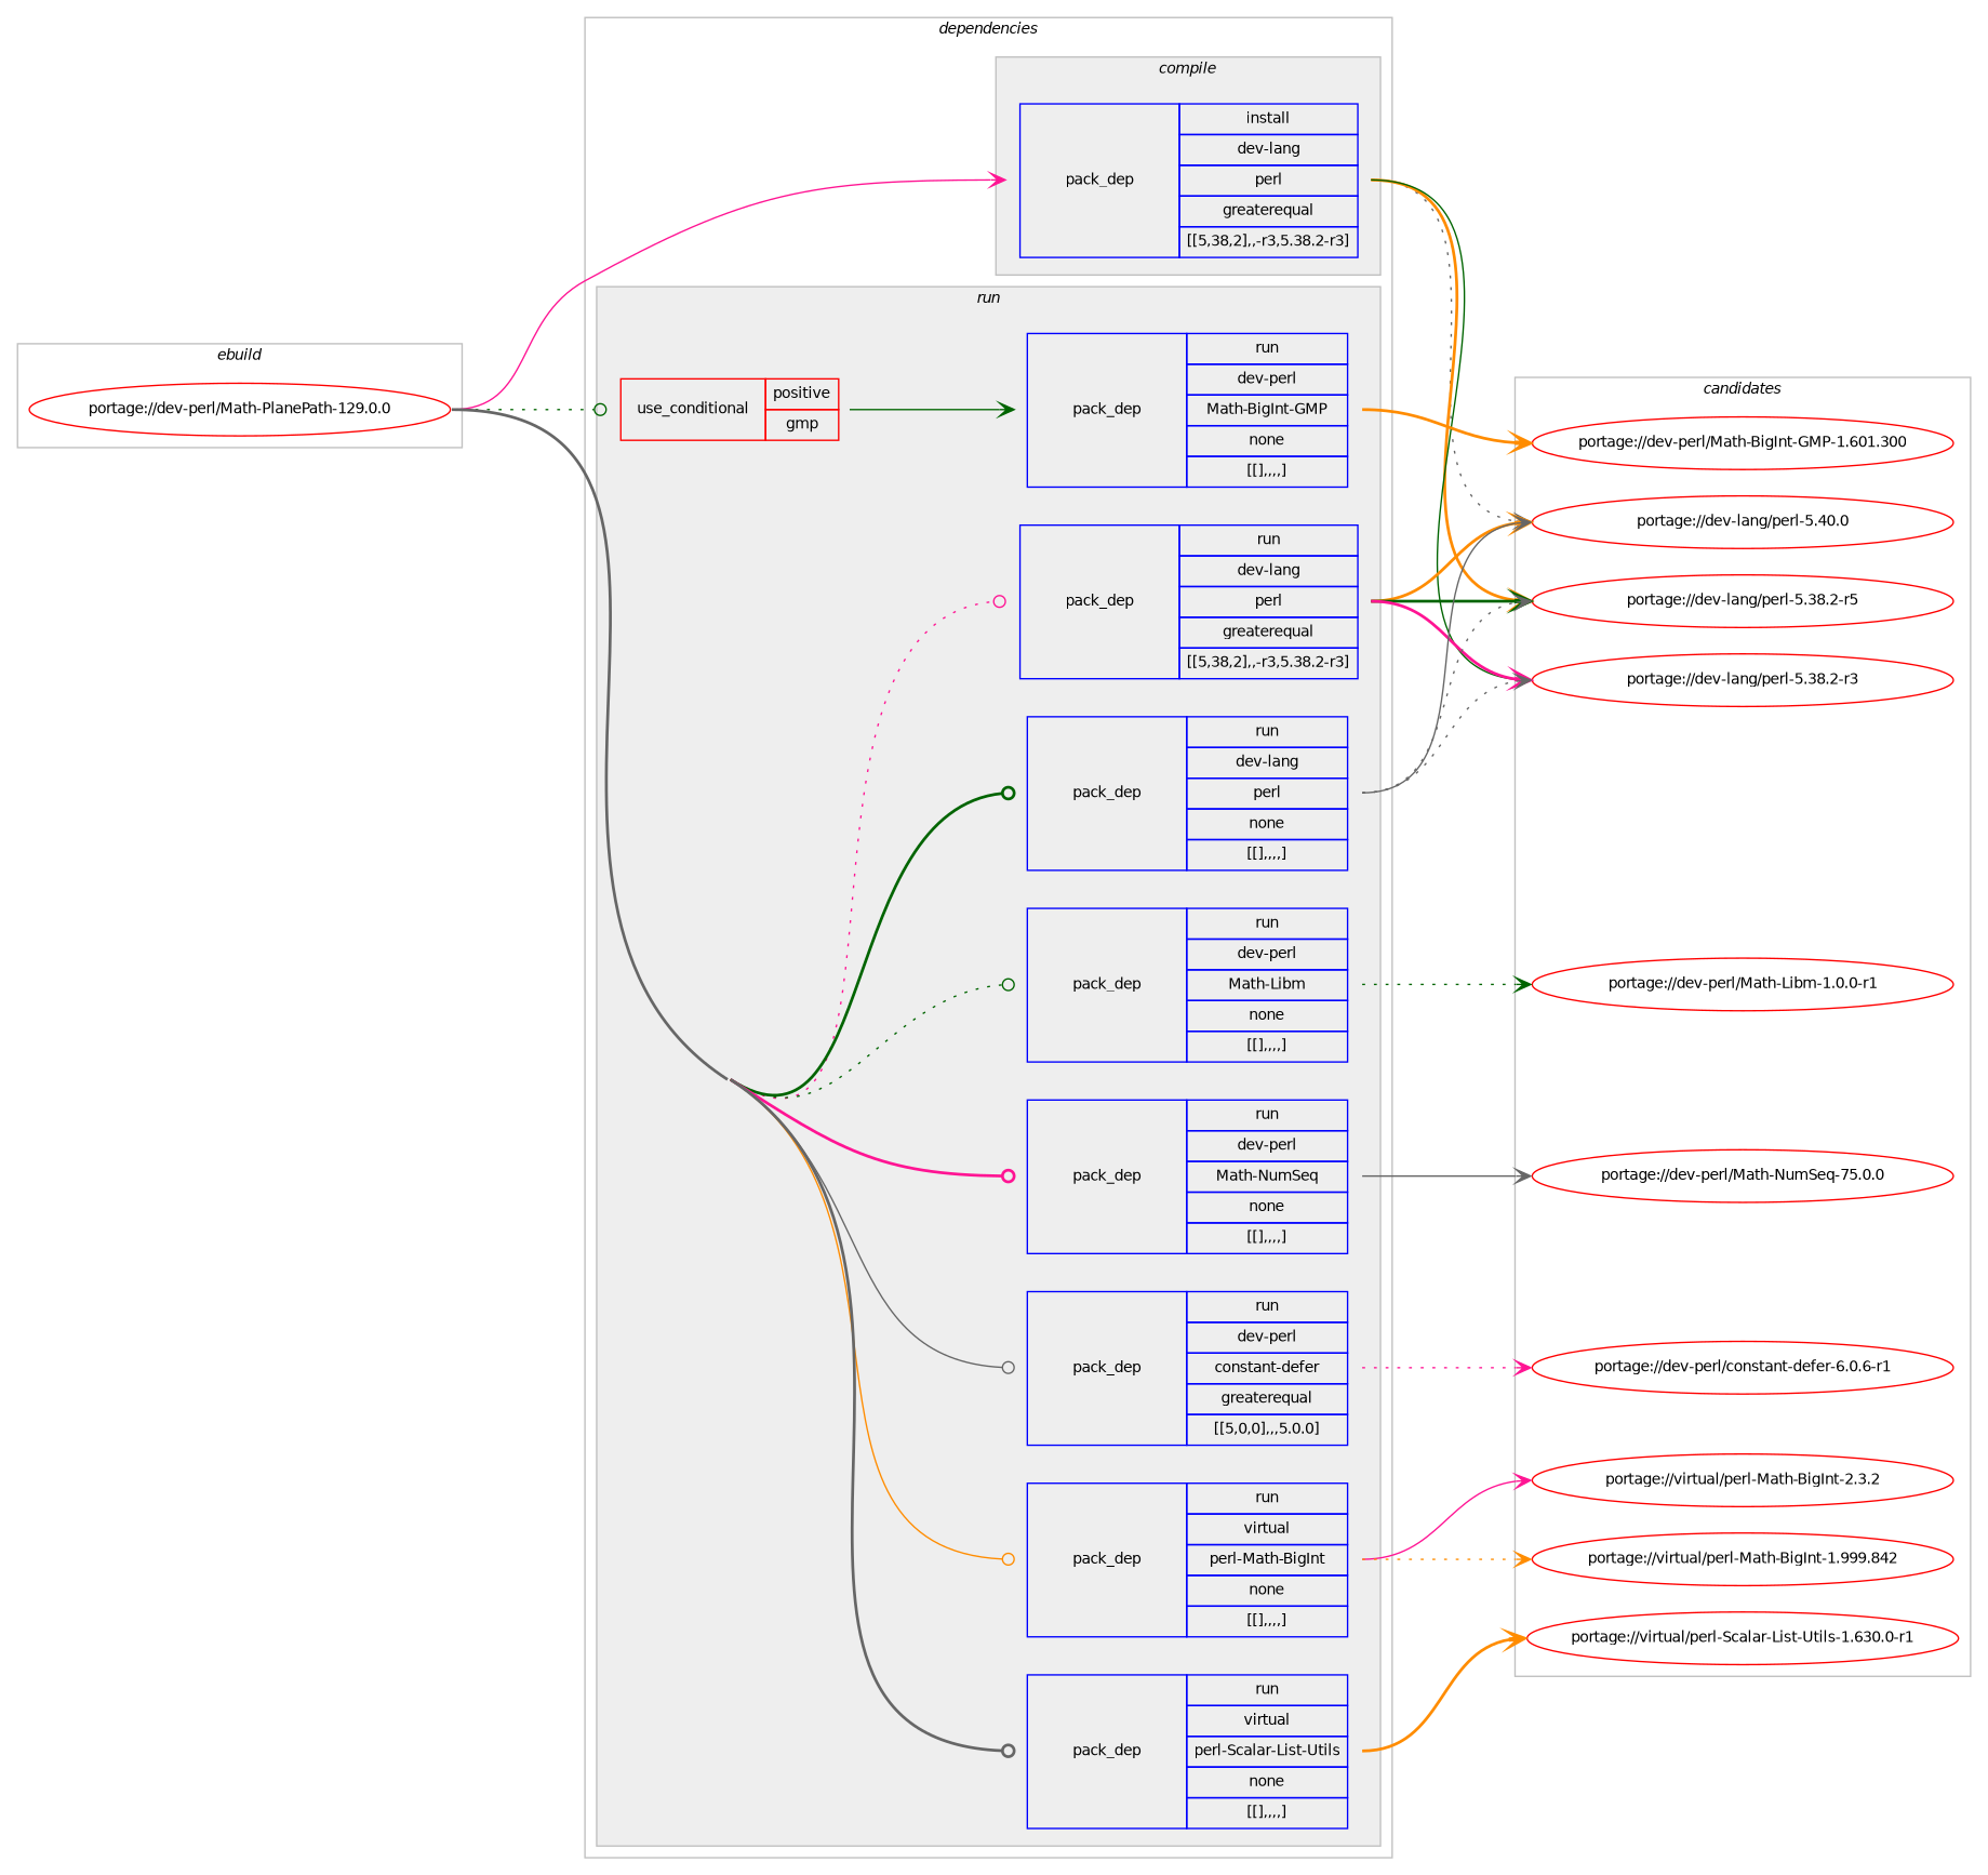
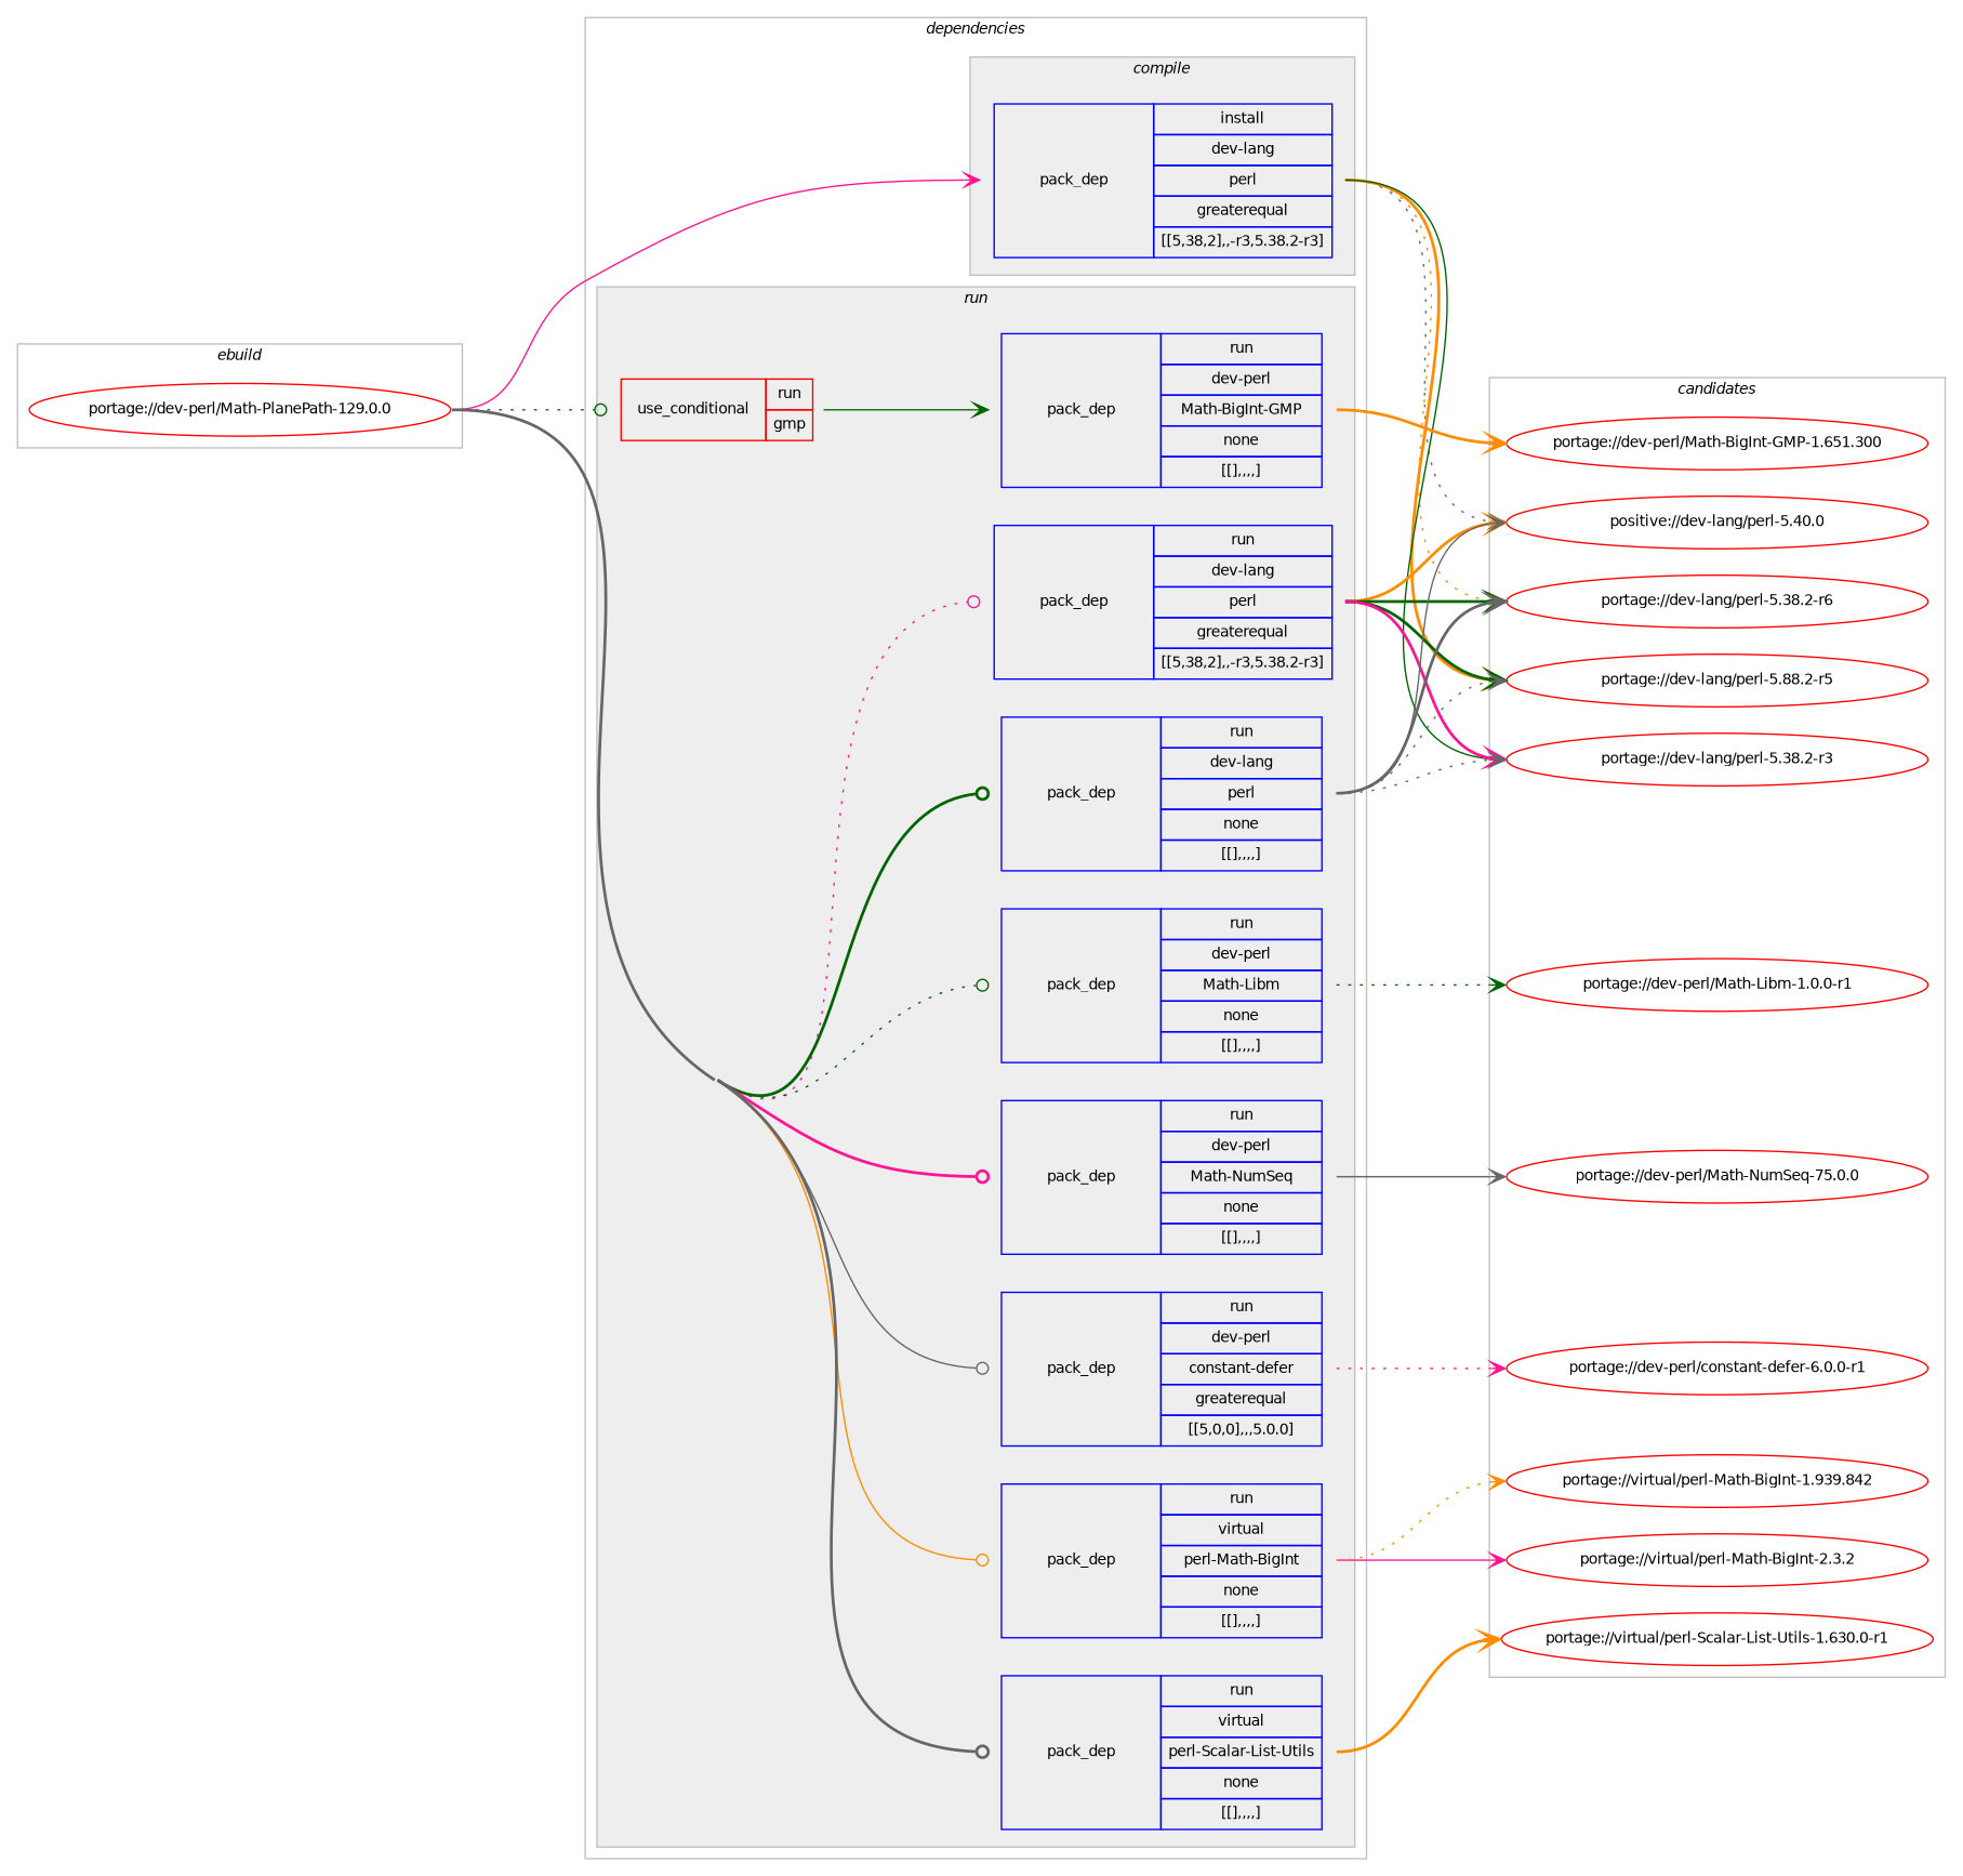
  digraph {
    compound=true
    concentrate=true
    fontname=Helvetica
    fontsize=10
    newrank=true
    rankdir=LR
    ranksep=1.5
    node [color=red fontname=Helvetica fontsize=10]
    edge [arrowhead=vee color=darkgreen headport=w style=bold tailport=e weight=100]
    n1 [label="portage://dev-perl/Math-PlanePath-129.0.0" width=4]
    n2 [color=blue label=<<TABLE BORDER="0" CELLBORDER="1" CELLSPACING="0" CELLPADDING="4" WIDTH="220"><TR><TD ROWSPAN="6" CELLPADDING="30">pack_dep</TD></TR><TR><TD WIDTH="110">install</TD></TR><TR><TD>dev-lang</TD></TR><TR><TD>perl</TD></TR><TR><TD>greaterequal</TD></TR><TR><TD>[[5,38,2],,-r3,5.38.2-r3]</TD></TR></TABLE>> shape=none]
    n3 [color=blue label=<<TABLE BORDER="0" CELLBORDER="1" CELLSPACING="0" CELLPADDING="4" WIDTH="220"><TR><TD ROWSPAN="6" CELLPADDING="30">pack_dep</TD></TR><TR><TD WIDTH="110">run</TD></TR><TR><TD>dev-perl</TD></TR><TR><TD>Math-BigInt-GMP</TD></TR><TR><TD>none</TD></TR><TR><TD>[[],,,,]</TD></TR></TABLE>> shape=none]
-   n4 [label=<<TABLE BORDER="0" CELLBORDER="1" CELLSPACING="0" CELLPADDING="4"><TR><TD ROWSPAN="3" CELLPADDING="10">use_conditional</TD></TR><TR><TD>positive</TD></TR><TR><TD>gmp</TD></TR></TABLE>> shape=none]
+   n4 [label=<<TABLE BORDER="0" CELLBORDER="1" CELLSPACING="0" CELLPADDING="4"><TR><TD ROWSPAN="3" CELLPADDING="10">use_conditional</TD></TR><TR><TD>run</TD></TR><TR><TD>gmp</TD></TR></TABLE>> shape=none]
    n5 [color=blue label=<<TABLE BORDER="0" CELLBORDER="1" CELLSPACING="0" CELLPADDING="4" WIDTH="220"><TR><TD ROWSPAN="6" CELLPADDING="30">pack_dep</TD></TR><TR><TD WIDTH="110">run</TD></TR><TR><TD>dev-lang</TD></TR><TR><TD>perl</TD></TR><TR><TD>greaterequal</TD></TR><TR><TD>[[5,38,2],,-r3,5.38.2-r3]</TD></TR></TABLE>> shape=none]
    n6 [color=blue label=<<TABLE BORDER="0" CELLBORDER="1" CELLSPACING="0" CELLPADDING="4" WIDTH="220"><TR><TD ROWSPAN="6" CELLPADDING="30">pack_dep</TD></TR><TR><TD WIDTH="110">run</TD></TR><TR><TD>dev-lang</TD></TR><TR><TD>perl</TD></TR><TR><TD>none</TD></TR><TR><TD>[[],,,,]</TD></TR></TABLE>> shape=none]
    n7 [color=blue label=<<TABLE BORDER="0" CELLBORDER="1" CELLSPACING="0" CELLPADDING="4" WIDTH="220"><TR><TD ROWSPAN="6" CELLPADDING="30">pack_dep</TD></TR><TR><TD WIDTH="110">run</TD></TR><TR><TD>dev-perl</TD></TR><TR><TD>Math-Libm</TD></TR><TR><TD>none</TD></TR><TR><TD>[[],,,,]</TD></TR></TABLE>> shape=none]
    n8 [color=blue label=<<TABLE BORDER="0" CELLBORDER="1" CELLSPACING="0" CELLPADDING="4" WIDTH="220"><TR><TD ROWSPAN="6" CELLPADDING="30">pack_dep</TD></TR><TR><TD WIDTH="110">run</TD></TR><TR><TD>dev-perl</TD></TR><TR><TD>Math-NumSeq</TD></TR><TR><TD>none</TD></TR><TR><TD>[[],,,,]</TD></TR></TABLE>> shape=none]
    n9 [color=blue label=<<TABLE BORDER="0" CELLBORDER="1" CELLSPACING="0" CELLPADDING="4" WIDTH="220"><TR><TD ROWSPAN="6" CELLPADDING="30">pack_dep</TD></TR><TR><TD WIDTH="110">run</TD></TR><TR><TD>dev-perl</TD></TR><TR><TD>constant-defer</TD></TR><TR><TD>greaterequal</TD></TR><TR><TD>[[5,0,0],,,5.0.0]</TD></TR></TABLE>> shape=none]
    n10 [color=blue label=<<TABLE BORDER="0" CELLBORDER="1" CELLSPACING="0" CELLPADDING="4" WIDTH="220"><TR><TD ROWSPAN="6" CELLPADDING="30">pack_dep</TD></TR><TR><TD WIDTH="110">run</TD></TR><TR><TD>virtual</TD></TR><TR><TD>perl-Math-BigInt</TD></TR><TR><TD>none</TD></TR><TR><TD>[[],,,,]</TD></TR></TABLE>> shape=none]
    n11 [color=blue label=<<TABLE BORDER="0" CELLBORDER="1" CELLSPACING="0" CELLPADDING="4" WIDTH="220"><TR><TD ROWSPAN="6" CELLPADDING="30">pack_dep</TD></TR><TR><TD WIDTH="110">run</TD></TR><TR><TD>virtual</TD></TR><TR><TD>perl-Scalar-List-Utils</TD></TR><TR><TD>none</TD></TR><TR><TD>[[],,,,]</TD></TR></TABLE>> shape=none]
-   n12 [label="portage://dev-lang/perl-5.40.0" width=4]
-   n14 [label="portage://dev-lang/perl-5.38.2-r5" width=4]
+   n12 [label="positive://dev-lang/perl-5.40.0" width=4]
+   n13 [label="portage://dev-lang/perl-5.38.2-r6" width=4]
+   n14 [label="portage://dev-lang/perl-5.88.2-r5" width=4]
    n15 [label="portage://dev-lang/perl-5.38.2-r3" width=4]
-   n16 [label="portage://dev-perl/Math-BigInt-GMP-1.601.300" width=4]
+   n16 [label="portage://dev-perl/Math-BigInt-GMP-1.651.300" width=4]
    n17 [label="portage://dev-perl/Math-Libm-1.0.0-r1" width=4]
    n18 [label="portage://dev-perl/Math-NumSeq-75.0.0" width=4]
-   n19 [label="portage://dev-perl/constant-defer-6.0.6-r1" width=4]
+   n19 [label="portage://dev-perl/constant-defer-6.0.0-r1" width=4]
    n20 [label="portage://virtual/perl-Math-BigInt-2.3.2" width=4]
-   n21 [label="portage://virtual/perl-Math-BigInt-1.999.842" width=4]
+   n21 [label="portage://virtual/perl-Math-BigInt-1.939.842" width=4]
    n22 [label="portage://virtual/perl-Scalar-List-Utils-1.630.0-r1" width=4]
    subgraph cluster_1 {
      color=gray
      label=<<i>ebuild</i>>
      n1
    }
    subgraph cluster_2 {
      color=gray
      label=<<i>dependencies</i>>
      subgraph cluster_3 {
        color=gray
        fillcolor="#eeeeee"
        label=<<i>compile</i>>
        style=filled
        subgraph sub_4 {
          color=gray
          fillcolor="#eeeeee"
          label=<<i>compile</i>>
          style=filled
          n2
        }
      }
      subgraph cluster_5 {
        color=gray
        fillcolor="#eeeeee"
        label=<<i>compile and run</i>>
        style=filled
      }
      subgraph cluster_6 {
        color=gray
        fillcolor="#eeeeee"
        label=<<i>run</i>>
        style=filled
        subgraph sub_7 {
          color=gray
          fillcolor="#eeeeee"
          label=<<i>run</i>>
          style=filled
          n4
          subgraph sub_8 {
            color=gray
            fillcolor="#eeeeee"
            label=<<i>run</i>>
            style=filled
            n3
          }
        }
        subgraph sub_9 {
          color=gray
          fillcolor="#eeeeee"
          label=<<i>run</i>>
          style=filled
          n5
        }
        subgraph sub_10 {
          color=gray
          fillcolor="#eeeeee"
          label=<<i>run</i>>
          style=filled
          n6
        }
        subgraph sub_11 {
          color=gray
          fillcolor="#eeeeee"
          label=<<i>run</i>>
          style=filled
          n7
        }
        subgraph sub_12 {
          color=gray
          fillcolor="#eeeeee"
          label=<<i>run</i>>
          style=filled
          n8
        }
        subgraph sub_13 {
          color=gray
          fillcolor="#eeeeee"
          label=<<i>run</i>>
          style=filled
          n9
        }
        subgraph sub_14 {
          color=gray
          fillcolor="#eeeeee"
          label=<<i>run</i>>
          style=filled
          n10
        }
        subgraph sub_15 {
          color=gray
          fillcolor="#eeeeee"
          label=<<i>run</i>>
          style=filled
          n11
        }
      }
    }
    subgraph cluster_16 {
      color=gray
      label=<<i>candidates</i>>
      rank=same
      subgraph sub_17 {
        color=black
        label=<<i>candidates</i>>
        nodesep=1
        rank=same
        n12
+       n13
        n14
        n15
      }
      subgraph sub_18 {
        color=black
        label=<<i>candidates</i>>
        nodesep=1
        rank=same
        n16
      }
      subgraph sub_19 {
        color=black
        label=<<i>candidates</i>>
        nodesep=1
        rank=same
        n12
+       n13
        n14
        n15
      }
      subgraph sub_20 {
        color=black
        label=<<i>candidates</i>>
        nodesep=1
        rank=same
        n12
+       n13
        n14
        n15
      }
      subgraph sub_21 {
        color=black
        label=<<i>candidates</i>>
        nodesep=1
        rank=same
        n17
      }
      subgraph sub_22 {
        color=black
        label=<<i>candidates</i>>
        nodesep=1
        rank=same
        n18
      }
      subgraph sub_23 {
        color=black
        label=<<i>candidates</i>>
        nodesep=1
        rank=same
        n19
      }
      subgraph sub_24 {
        color=black
        label=<<i>candidates</i>>
        nodesep=1
        rank=same
        n20
        n21
      }
      subgraph sub_25 {
        color=black
        label=<<i>candidates</i>>
        nodesep=1
        rank=same
        n22
      }
    }
    n1 -> n2 [color=deeppink style=solid weight=20]
    n1 -> n4 [arrowhead=odot style=dotted weight=20]
    n1 -> n5 [arrowhead=odot color=deeppink style=dotted weight=20]
    n1 -> n6 [arrowhead=odot weight=20]
    n1 -> n7 [arrowhead=odot style=dotted weight=20]
    n1 -> n8 [arrowhead=odot color=deeppink weight=20]
    n1 -> n9 [arrowhead=odot color=gray40 style=solid weight=20]
    n1 -> n10 [arrowhead=odot color=darkorange style=solid weight=20]
    n1 -> n11 [arrowhead=odot color=gray40 weight=20]
    n2 -> n12 [color=gray40 style=dotted]
+   n2 -> n13 [color=darkorange style=dotted]
    n2 -> n14 [color=darkorange]
    n2 -> n15 [style=solid]
    n3 -> n16 [color=darkorange]
    n4 -> n3 [style=solid weight=20]
    n5 -> n12 [color=darkorange]
+   n5 -> n13
    n5 -> n14
    n5 -> n15 [color=deeppink]
    n6 -> n12 [color=gray40 style=solid]
+   n6 -> n13 [color=gray40]
    n6 -> n14 [color=gray40 style=dotted]
    n6 -> n15 [color=gray40 style=dotted]
    n7 -> n17 [style=dotted]
    n8 -> n18 [color=gray40 style=solid]
    n9 -> n19 [color=deeppink style=dotted]
    n10 -> n20 [color=deeppink style=solid]
    n10 -> n21 [color=darkorange style=dotted]
    n11 -> n22 [color=darkorange]
  }
